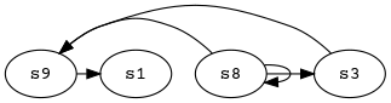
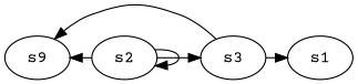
  digraph {
    fontname="Courier Prime"
    node [fontname="Courier Prime" player=1]
    edge [fontname="Courier Prime"]
    n1 [label=s9 player=0]
    s1
-   s2 [label=s8]
+   s2
    s3
-   n1 -> s1 [constraint="time == 0 || time == 8 || time == 9 || time == 10 || time == 19 || time == 20"]
+   s3 -> s1 [constraint="time == 0 || time == 8 || time == 9 || time == 10 || time == 19 || time == 20"]
    s2 -> n1 [constraint="time == 5"]
    s2 -> s2 [constraint="time % 3 == 0"]
    s2 -> s3 [constraint="time % 4 == 1"]
    s3 -> n1 [constraint="!(time % 3 == 0)"]
  }
